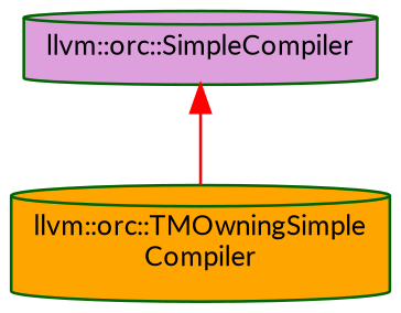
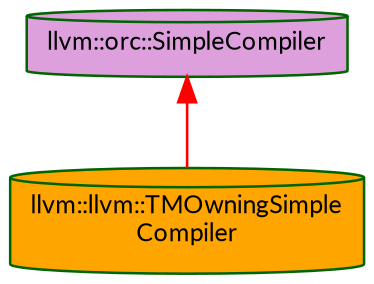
  digraph {
    fontname=Lato
    node [color=darkgreen fontname=Lato fontsize=10 shape=cylinder style=filled]
    n1 [fillcolor=plum fontcolor=black height=0.2 label="llvm::orc::SimpleCompiler" width=0.4]
-   n2 [height=0.2 label="llvm::orc::TMOwningSimple\lCompiler" width=0.4 fillcolor=orange]
+   n2 [height=0.2 label="llvm::llvm::TMOwningSimple\lCompiler" width=0.4 fillcolor=orange]
    n1 -> n2 [color=red dir=back fontname=Lato fontsize=10 labelfontname=Helvetica labelfontsize=10 style=solid]
  }
